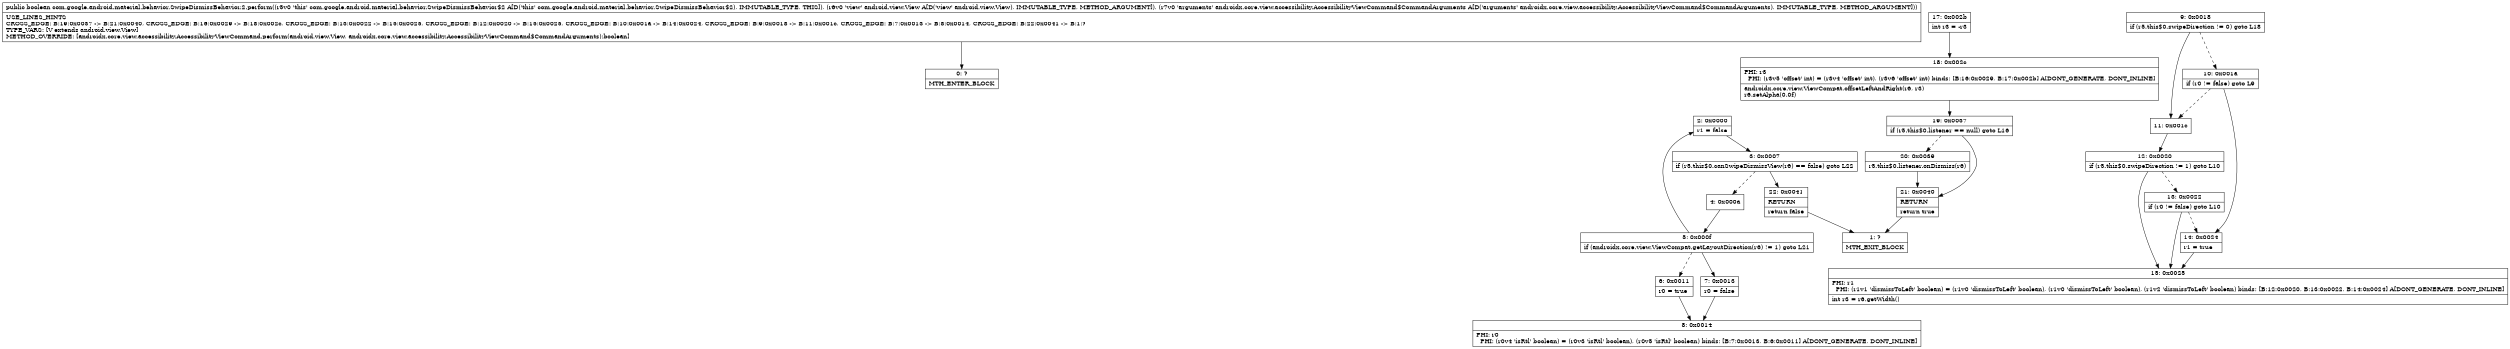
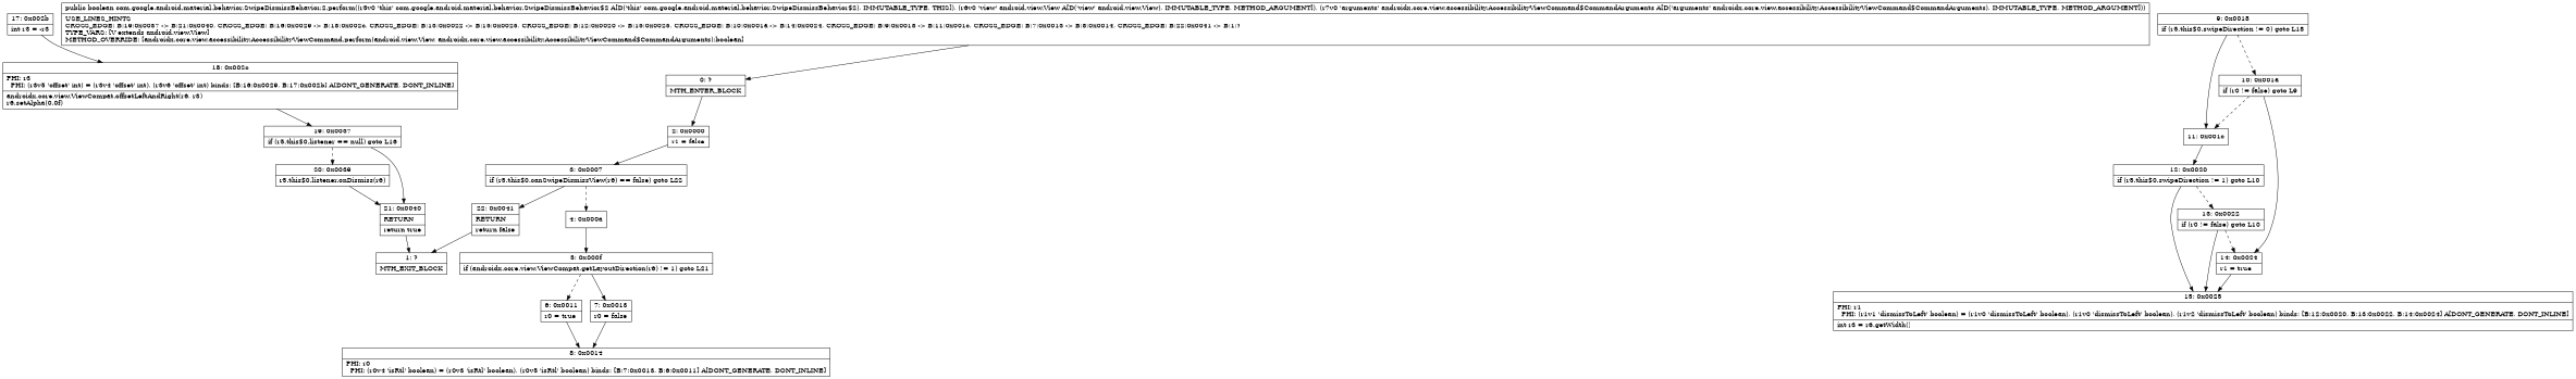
  digraph {
    node [shape=record]
    n1 [label="{0\:\ ?|MTH_ENTER_BLOCK\l}"]
    n2 [label="{2\:\ 0x0000|r1 = false\l}"]
    n3 [label="{3\:\ 0x0007|if (r5.this$0.canSwipeDismissView(r6) == false) goto L22\l}"]
    n4 [label="{4\:\ 0x000a}"]
    n5 [label="{22\:\ 0x0041|RETURN\l|return false\l}"]
    n6 [label="{5\:\ 0x000f|if (androidx.core.view.ViewCompat.getLayoutDirection(r6) != 1) goto L21\l}"]
    n7 [label="{1\:\ ?|MTH_EXIT_BLOCK\l}"]
    n8 [label="{6\:\ 0x0011|r0 = true\l}"]
    n9 [label="{7\:\ 0x0013|r0 = false\l}"]
    n10 [label="{8\:\ 0x0014|PHI: r0 \l  PHI: (r0v4 'isRtl' boolean) = (r0v3 'isRtl' boolean), (r0v5 'isRtl' boolean) binds: [B:7:0x0013, B:6:0x0011] A[DONT_GENERATE, DONT_INLINE]\l}"]
    n11 [label="{9\:\ 0x0018|if (r5.this$0.swipeDirection != 0) goto L18\l}"]
    n12 [label="{10\:\ 0x001a|if (r0 != false) goto L9\l}"]
    n13 [label="{11\:\ 0x001c}"]
    n14 [label="{14\:\ 0x0024|r1 = true\l}"]
    n15 [label="{12\:\ 0x0020|if (r5.this$0.swipeDirection != 1) goto L10\l}"]
    n16 [label="{15\:\ 0x0025|PHI: r1 \l  PHI: (r1v1 'dismissToLeft' boolean) = (r1v0 'dismissToLeft' boolean), (r1v0 'dismissToLeft' boolean), (r1v2 'dismissToLeft' boolean) binds: [B:12:0x0020, B:13:0x0022, B:14:0x0024] A[DONT_GENERATE, DONT_INLINE]\l|int r3 = r6.getWidth()\l}"]
    n17 [label="{17\:\ 0x002b|int r3 = \-r3\l}"]
    n18 [label="{18\:\ 0x002c|PHI: r3 \l  PHI: (r3v5 'offset' int) = (r3v4 'offset' int), (r3v6 'offset' int) binds: [B:16:0x0029, B:17:0x002b] A[DONT_GENERATE, DONT_INLINE]\l|androidx.core.view.ViewCompat.offsetLeftAndRight(r6, r3)\lr6.setAlpha(0.0f)\l}"]
    n19 [label="{19\:\ 0x0037|if (r5.this$0.listener == null) goto L16\l}"]
    n20 [label="{20\:\ 0x0039|r5.this$0.listener.onDismiss(r6)\l}"]
    n21 [label="{21\:\ 0x0040|RETURN\l|return true\l}"]
    n22 [label="{13\:\ 0x0022|if (r0 != false) goto L10\l}"]
    n23 [label="{public boolean com.google.android.material.behavior.SwipeDismissBehavior.2.perform((r5v0 'this' com.google.android.material.behavior.SwipeDismissBehavior$2 A[D('this' com.google.android.material.behavior.SwipeDismissBehavior$2), IMMUTABLE_TYPE, THIS]), (r6v0 'view' android.view.View A[D('view' android.view.View), IMMUTABLE_TYPE, METHOD_ARGUMENT]), (r7v0 'arguments' androidx.core.view.accessibility.AccessibilityViewCommand$CommandArguments A[D('arguments' androidx.core.view.accessibility.AccessibilityViewCommand$CommandArguments), IMMUTABLE_TYPE, METHOD_ARGUMENT]))  | USE_LINES_HINTS\lCROSS_EDGE: B:19:0x0037 \-\> B:21:0x0040, CROSS_EDGE: B:16:0x0029 \-\> B:18:0x002c, CROSS_EDGE: B:13:0x0022 \-\> B:15:0x0025, CROSS_EDGE: B:12:0x0020 \-\> B:15:0x0025, CROSS_EDGE: B:10:0x001a \-\> B:14:0x0024, CROSS_EDGE: B:9:0x0018 \-\> B:11:0x001c, CROSS_EDGE: B:7:0x0013 \-\> B:8:0x0014, CROSS_EDGE: B:22:0x0041 \-\> B:1:?\lTYPE_VARS: [V extends android.view.View]\lMETHOD_OVERRIDE: [androidx.core.view.accessibility.AccessibilityViewCommand.perform(android.view.View, androidx.core.view.accessibility.AccessibilityViewCommand$CommandArguments):boolean]\l}"]
-   n6 -> n2
+   n1 -> n2
    n2 -> n3
    n3 -> n4 [style=dashed]
    n3 -> n5
    n4 -> n6
    n5 -> n7
    n6 -> n8 [style=dashed]
    n6 -> n9
    n8 -> n10
    n9 -> n10
    n11 -> n12 [style=dashed]
    n11 -> n13
    n12 -> n13 [style=dashed]
    n12 -> n14
    n13 -> n15
    n14 -> n16
    n15 -> n16
    n15 -> n22 [style=dashed]
    n17 -> n18
    n18 -> n19
    n19 -> n20 [style=dashed]
    n19 -> n21
    n20 -> n21
    n21 -> n7
    n22 -> n14 [style=dashed]
    n22 -> n16
    n23 -> n1
  }
